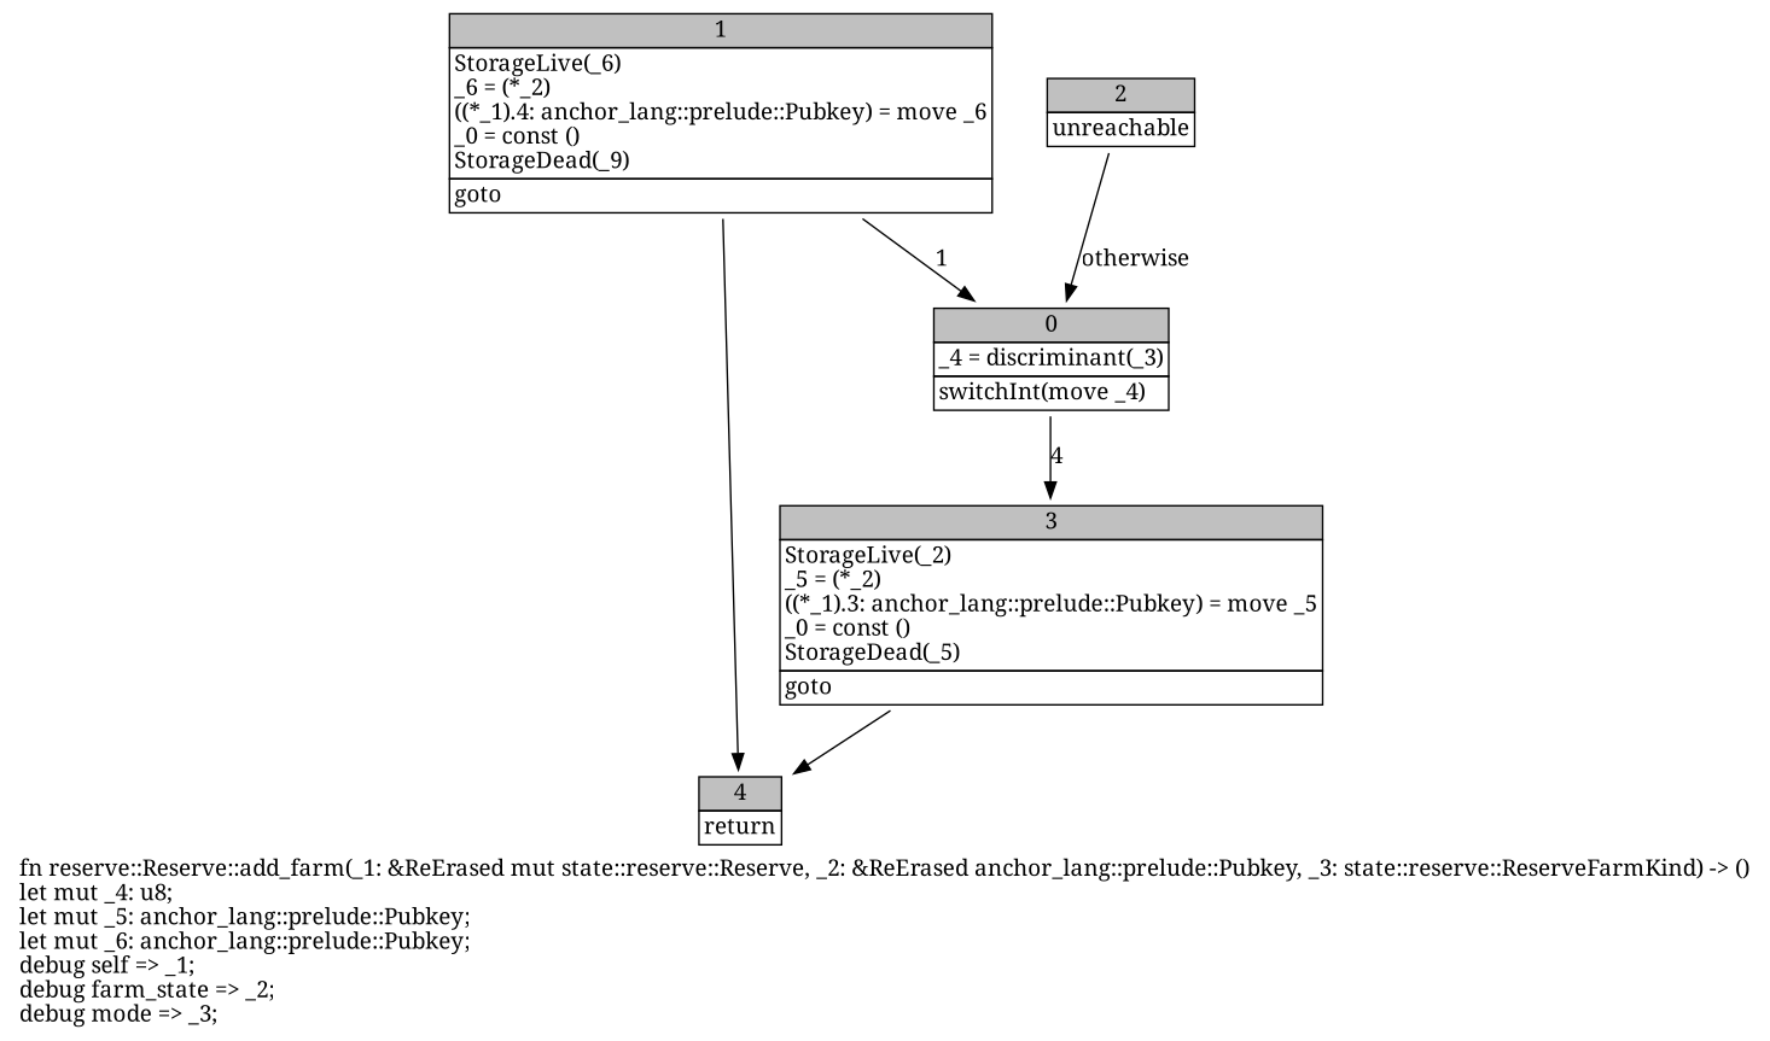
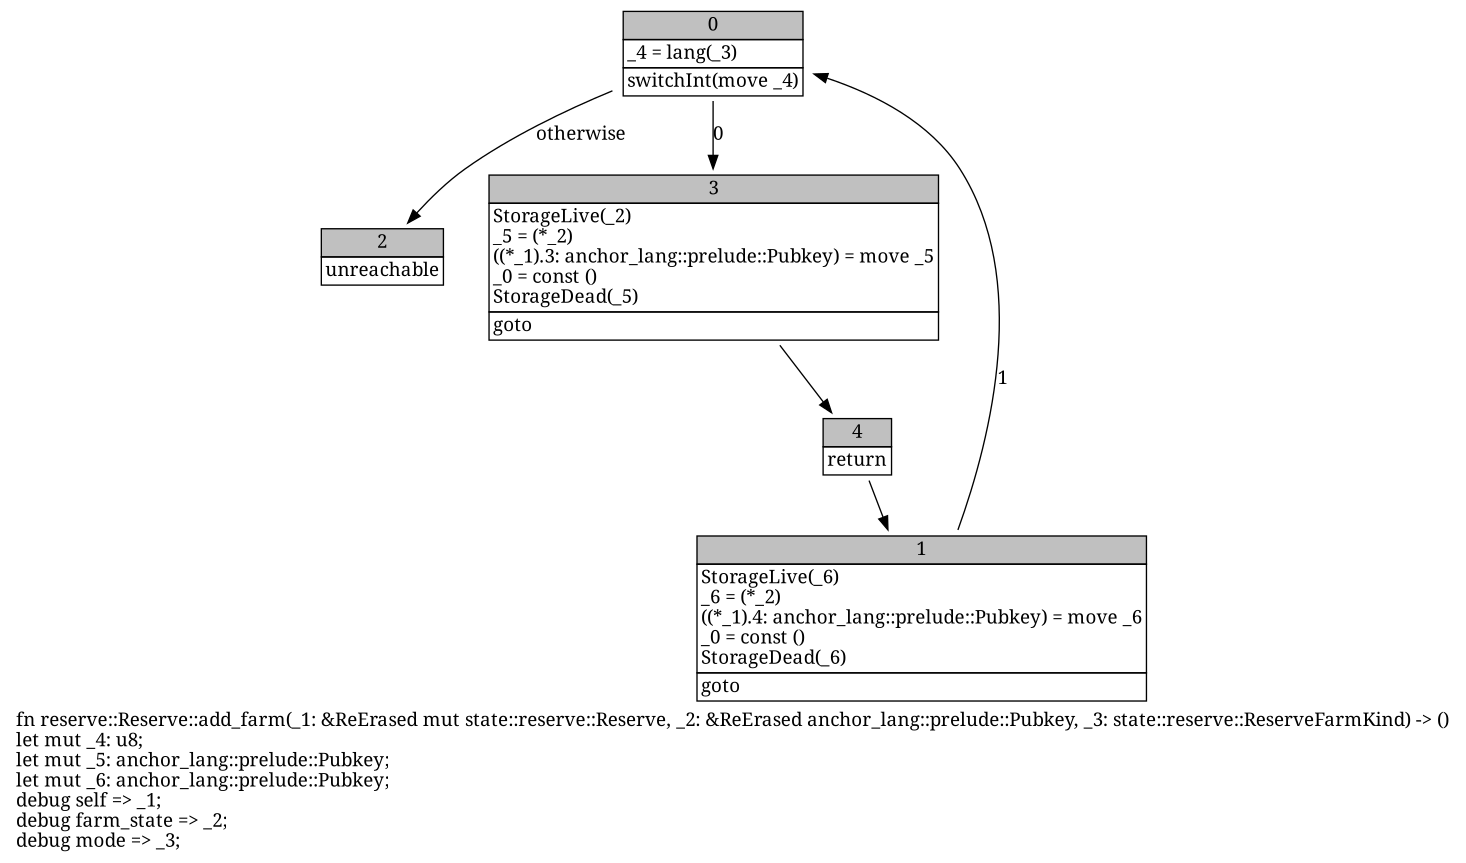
  digraph {
    fontname="Noto Serif"
    label=<fn reserve::Reserve::add_farm(_1: &amp;ReErased mut state::reserve::Reserve, _2: &amp;ReErased anchor_lang::prelude::Pubkey, _3: state::reserve::ReserveFarmKind) -&gt; ()<br align="left"/>let mut _4: u8;<br align="left"/>let mut _5: anchor_lang::prelude::Pubkey;<br align="left"/>let mut _6: anchor_lang::prelude::Pubkey;<br align="left"/>debug self =&gt; _1;<br align="left"/>debug farm_state =&gt; _2;<br align="left"/>debug mode =&gt; _3;<br align="left"/>>
    node [fontname="Noto Serif" shape=none]
    edge [fontname="Noto Serif"]
-   n1 [label=<<table border="0" cellborder="1" cellspacing="0"><tr><td bgcolor="gray" align="center" colspan="1">0</td></tr><tr><td align="left" balign="left">_4 = discriminant(_3)<br/></td></tr><tr><td align="left">switchInt(move _4)</td></tr></table>>]
+   n1 [label=<<table border="0" cellborder="1" cellspacing="0"><tr><td bgcolor="gray" align="center" colspan="1">0</td></tr><tr><td align="left" balign="left">_4 = lang(_3)<br/></td></tr><tr><td align="left">switchInt(move _4)</td></tr></table>>]
    n2 [label=<<table border="0" cellborder="1" cellspacing="0"><tr><td bgcolor="gray" align="center" colspan="1">2</td></tr><tr><td align="left">unreachable</td></tr></table>>]
    n3 [label=<<table border="0" cellborder="1" cellspacing="0"><tr><td bgcolor="gray" align="center" colspan="1">3</td></tr><tr><td align="left" balign="left">StorageLive(_2)<br/>_5 = (*_2)<br/>((*_1).3: anchor_lang::prelude::Pubkey) = move _5<br/>_0 = const ()<br/>StorageDead(_5)<br/></td></tr><tr><td align="left">goto</td></tr></table>>]
-   n4 [label=<<table border="0" cellborder="1" cellspacing="0"><tr><td bgcolor="gray" align="center" colspan="1">1</td></tr><tr><td align="left" balign="left">StorageLive(_6)<br/>_6 = (*_2)<br/>((*_1).4: anchor_lang::prelude::Pubkey) = move _6<br/>_0 = const ()<br/>StorageDead(_9)<br/></td></tr><tr><td align="left">goto</td></tr></table>>]
+   n4 [label=<<table border="0" cellborder="1" cellspacing="0"><tr><td bgcolor="gray" align="center" colspan="1">1</td></tr><tr><td align="left" balign="left">StorageLive(_6)<br/>_6 = (*_2)<br/>((*_1).4: anchor_lang::prelude::Pubkey) = move _6<br/>_0 = const ()<br/>StorageDead(_6)<br/></td></tr><tr><td align="left">goto</td></tr></table>>]
    n5 [label=<<table border="0" cellborder="1" cellspacing="0"><tr><td bgcolor="gray" align="center" colspan="1">4</td></tr><tr><td align="left">return</td></tr></table>>]
-   n2 -> n1 [label=otherwise]
-   n1 -> n3 [label=4]
+   n1 -> n2 [label=otherwise]
+   n1 -> n3 [label=0]
    n3 -> n5
    n4 -> n1 [label=1]
-   n4 -> n5
+   n5 -> n4
  }
